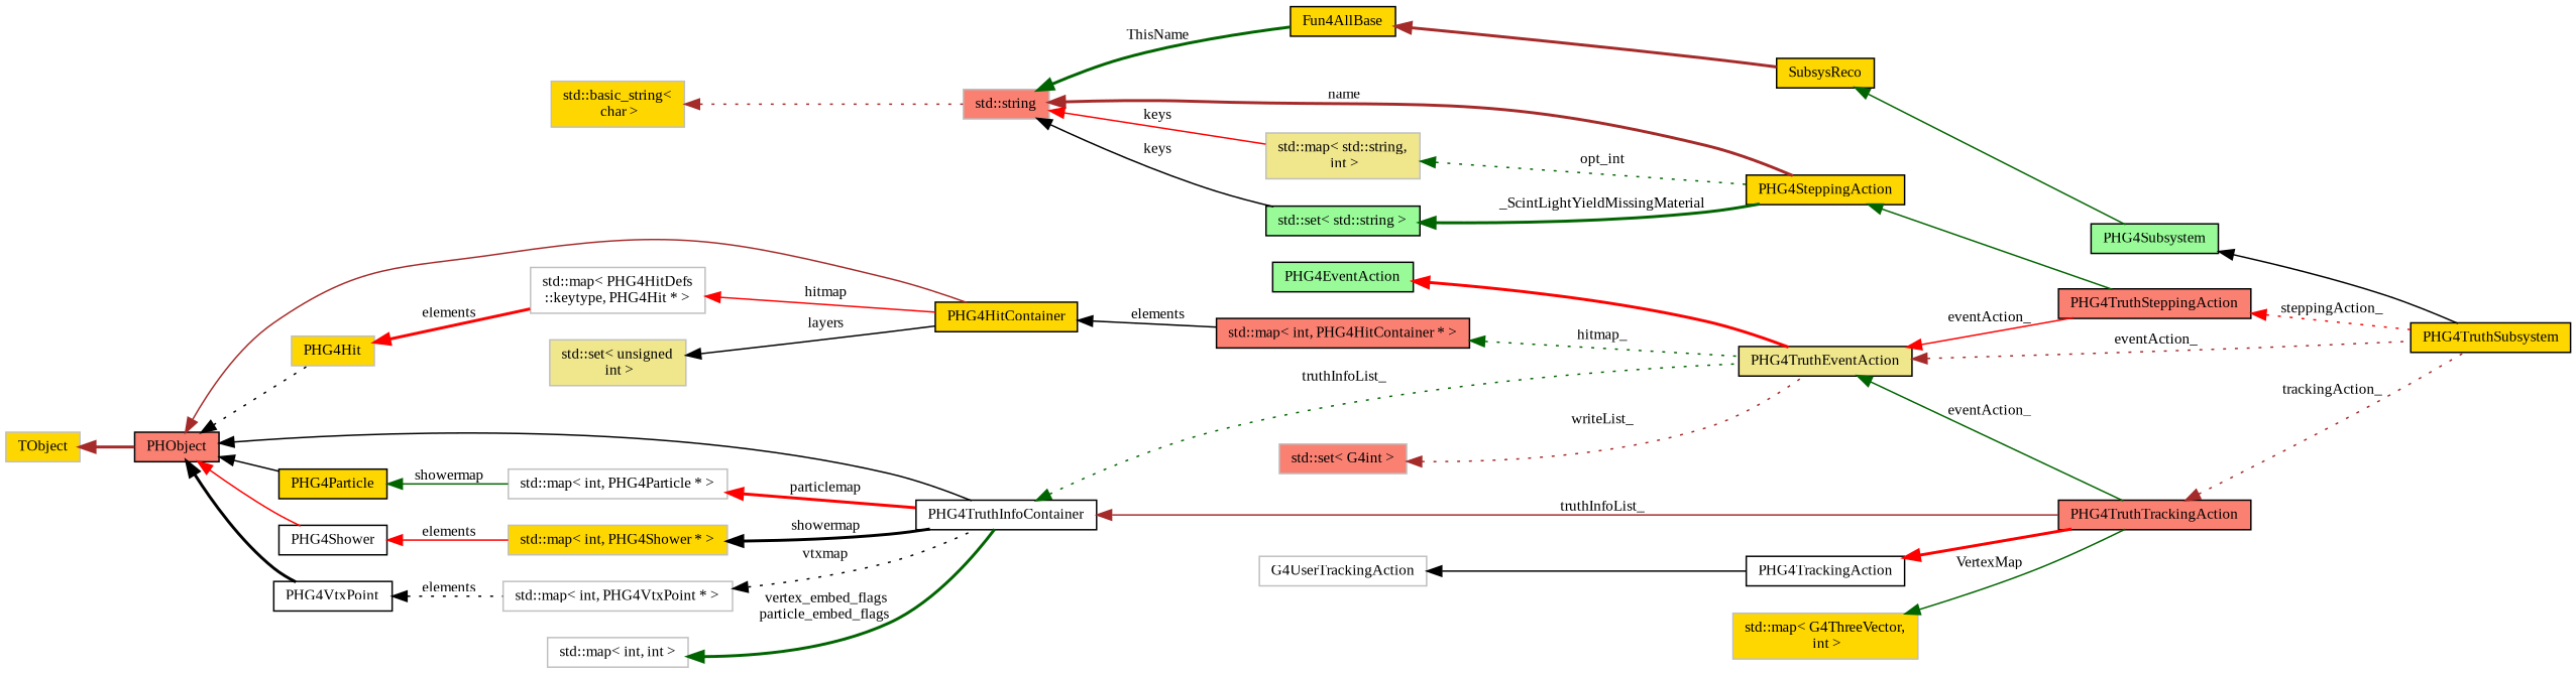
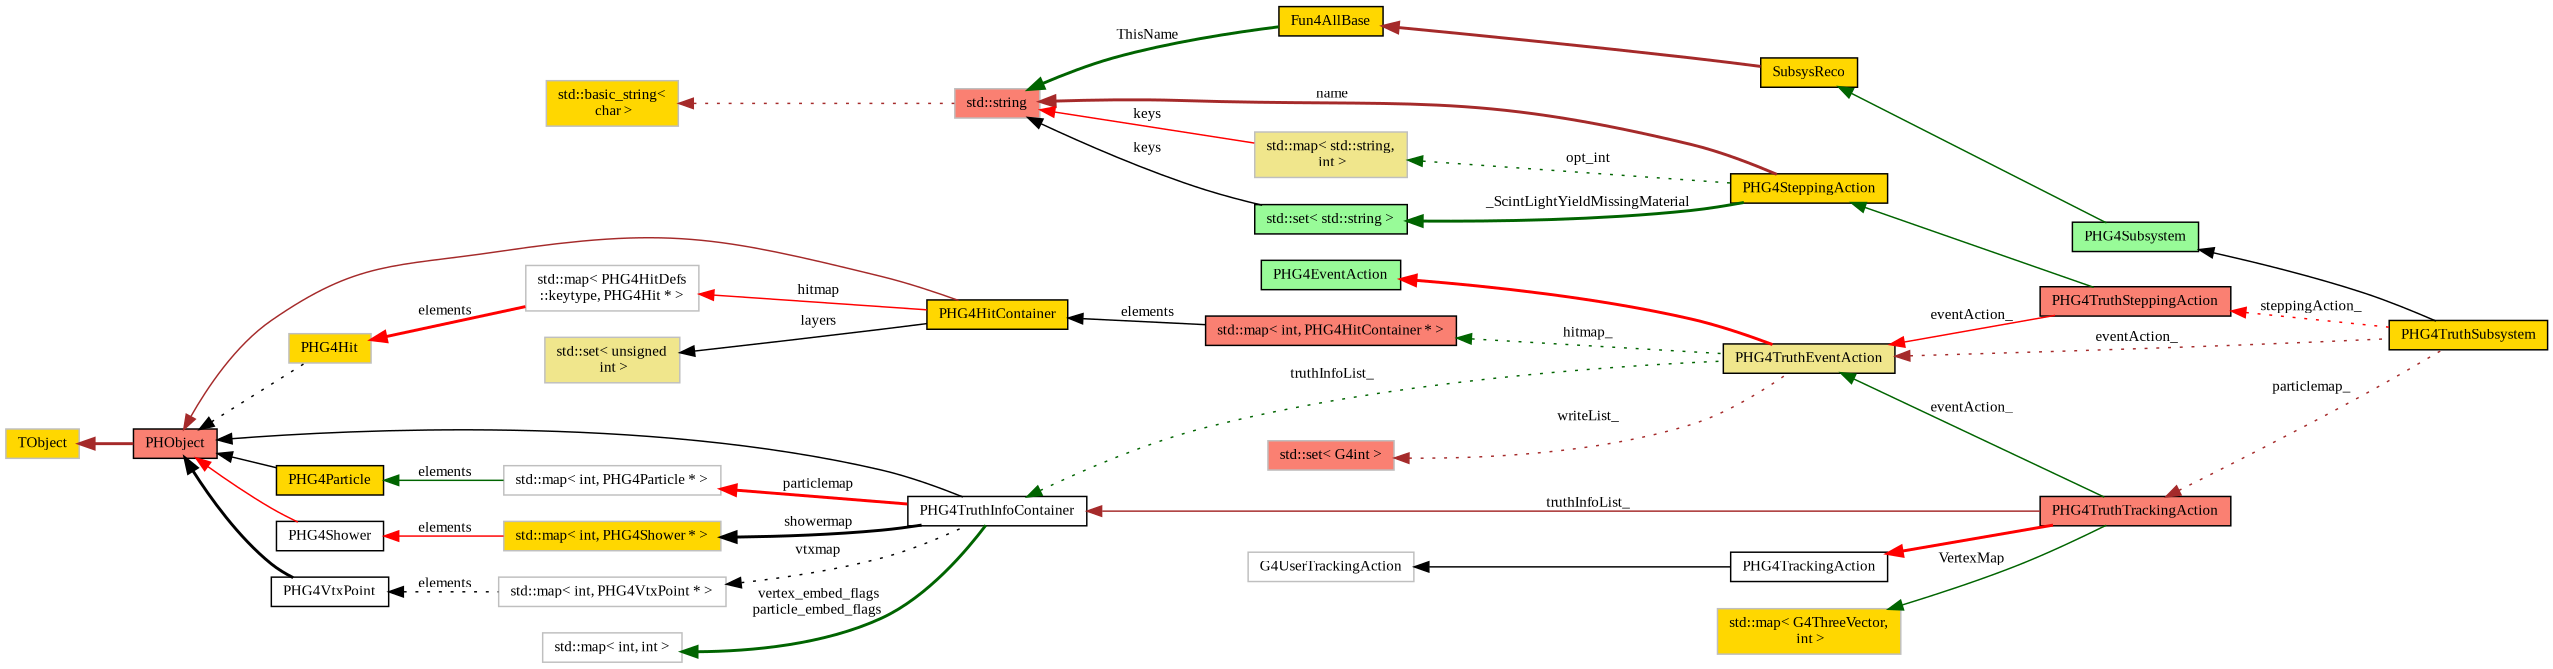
  digraph {
    fontname="Liberation Serif"
    rankdir=LR
    node [color=black fillcolor=gold fontname="Liberation Serif" fontsize=10 shape=record style=filled]
    edge [color=black dir=back fontname="Liberation Serif" fontsize=10 labelfontname=FreeSans labelfontsize=10 style=solid]
    n1 [fontcolor=black height=0.2 label=PHG4TruthSubsystem width=0.4]
    n2 [fillcolor=palegreen height=0.2 label=PHG4Subsystem width=0.4]
    n3 [height=0.2 label=SubsysReco width=0.4]
    n4 [height=0.2 label=Fun4AllBase width=0.4]
    n5 [color=grey75 fillcolor=salmon height=0.2 label="std::string" width=0.4]
    n6 [height=0.2 label=PHG4SteppingAction width=0.4]
    n7 [color=grey75 fillcolor=khaki height=0.2 label="std::map\< std::string,\l int \>" width=0.4]
    n8 [fillcolor=palegreen height=0.2 label="std::set\< std::string \>" width=0.4]
    n9 [fillcolor=salmon height=0.2 label=PHG4TruthSteppingAction width=0.4]
    n10 [color=grey75 height=0.2 label="std::basic_string\<\l char \>" width=0.4]
    n11 [fillcolor=khaki height=0.2 label=PHG4TruthEventAction width=0.4]
    n12 [fillcolor=salmon height=0.2 label=PHG4TruthTrackingAction width=0.4]
    n13 [fillcolor=palegreen height=0.2 label=PHG4EventAction width=0.4]
    n14 [fillcolor=salmon height=0.2 label="std::map\< int, PHG4HitContainer * \>" width=0.4]
    n15 [height=0.2 label=PHG4HitContainer width=0.4]
    n16 [fillcolor=salmon height=0.2 label=PHObject width=0.4]
    n17 [color=grey75 height=0.2 label=PHG4Hit width=0.4]
    n18 [fillcolor=white height=0.2 label=PHG4TruthInfoContainer width=0.4]
    n19 [height=0.2 label=PHG4Particle width=0.4]
    n20 [fillcolor=white height=0.2 label=PHG4Shower width=0.4]
    n21 [fillcolor=white height=0.2 label=PHG4VtxPoint width=0.4]
    n22 [color=grey75 fillcolor=white height=0.2 label="std::map\< PHG4HitDefs\l::keytype, PHG4Hit * \>" width=0.4]
    n23 [color=grey75 fillcolor=white height=0.2 label="std::map\< int, PHG4Particle * \>" width=0.4]
    n24 [color=grey75 height=0.2 label="std::map\< int, PHG4Shower * \>" width=0.4]
    n25 [color=grey75 fillcolor=white height=0.2 label="std::map\< int, PHG4VtxPoint * \>" width=0.4]
    n26 [color=grey75 height=0.2 label=TObject width=0.4]
    n27 [color=grey75 fillcolor=khaki height=0.2 label="std::set\< unsigned\l int \>" width=0.4]
    n28 [color=grey75 fillcolor=salmon height=0.2 label="std::set\< G4int \>" width=0.4]
    n29 [color=grey75 fillcolor=white height=0.2 label="std::map\< int, int \>" width=0.4]
    n30 [fillcolor=white height=0.2 label=PHG4TrackingAction width=0.4]
    n31 [color=grey75 fillcolor=white height=0.2 label=G4UserTrackingAction width=0.4]
    n32 [color=grey75 height=0.2 label="std::map\< G4ThreeVector,\l int \>" width=0.4]
    n2 -> n1
    n3 -> n2 [color=darkgreen]
    n4 -> n3 [color=brown style=bold]
    n5 -> n4 [color=darkgreen label=" ThisName" style=bold]
    n5 -> n6 [color=brown label=" name" style=bold]
    n5 -> n7 [color=red label=" keys"]
    n5 -> n8 [label=" keys"]
    n6 -> n9 [color=darkgreen]
    n7 -> n6 [color=darkgreen label=" opt_int" style=dotted]
    n8 -> n6 [color=darkgreen label=" _ScintLightYieldMissingMaterial" style=bold]
    n9 -> n1 [color=red label=" steppingAction_" style=dotted]
    n10 -> n5 [color=brown style=dotted]
    n11 -> n1 [color=brown label=" eventAction_" style=dotted]
    n11 -> n9 [color=red label=" eventAction_"]
    n11 -> n12 [color=darkgreen label=" eventAction_"]
-   n12 -> n1 [color=brown label=" trackingAction_" style=dotted]
+   n12 -> n1 [color=brown label=" particlemap_" style=dotted]
    n13 -> n11 [color=red style=bold]
    n14 -> n11 [color=darkgreen label=" hitmap_" style=dotted]
    n15 -> n14 [label=" elements"]
    n16 -> n15 [color=brown]
    n16 -> n17 [style=dotted]
    n16 -> n18
    n16 -> n19
    n16 -> n20 [color=red]
    n16 -> n21 [style=bold]
    n17 -> n22 [color=red label=" elements" style=bold]
    n18 -> n11 [color=darkgreen label=" truthInfoList_" style=dotted]
    n18 -> n12 [color=brown label=" truthInfoList_"]
-   n19 -> n23 [color=darkgreen label=" showermap"]
+   n19 -> n23 [color=darkgreen label=" elements"]
    n20 -> n24 [color=red label=" elements"]
    n21 -> n25 [label=" elements" style=dotted]
    n22 -> n15 [color=red label=" hitmap"]
    n23 -> n18 [color=red label=" particlemap" style=bold]
    n24 -> n18 [label=" showermap" style=bold]
    n25 -> n18 [label=" vtxmap" style=dotted]
    n26 -> n16 [color=brown style=bold]
    n27 -> n15 [label=" layers"]
    n28 -> n11 [color=brown label=" writeList_" style=dotted]
    n29 -> n18 [color=darkgreen label=" vertex_embed_flags\nparticle_embed_flags" style=bold]
    n30 -> n12 [color=red style=bold]
    n31 -> n30
    n32 -> n12 [color=darkgreen label=" VertexMap"]
  }
